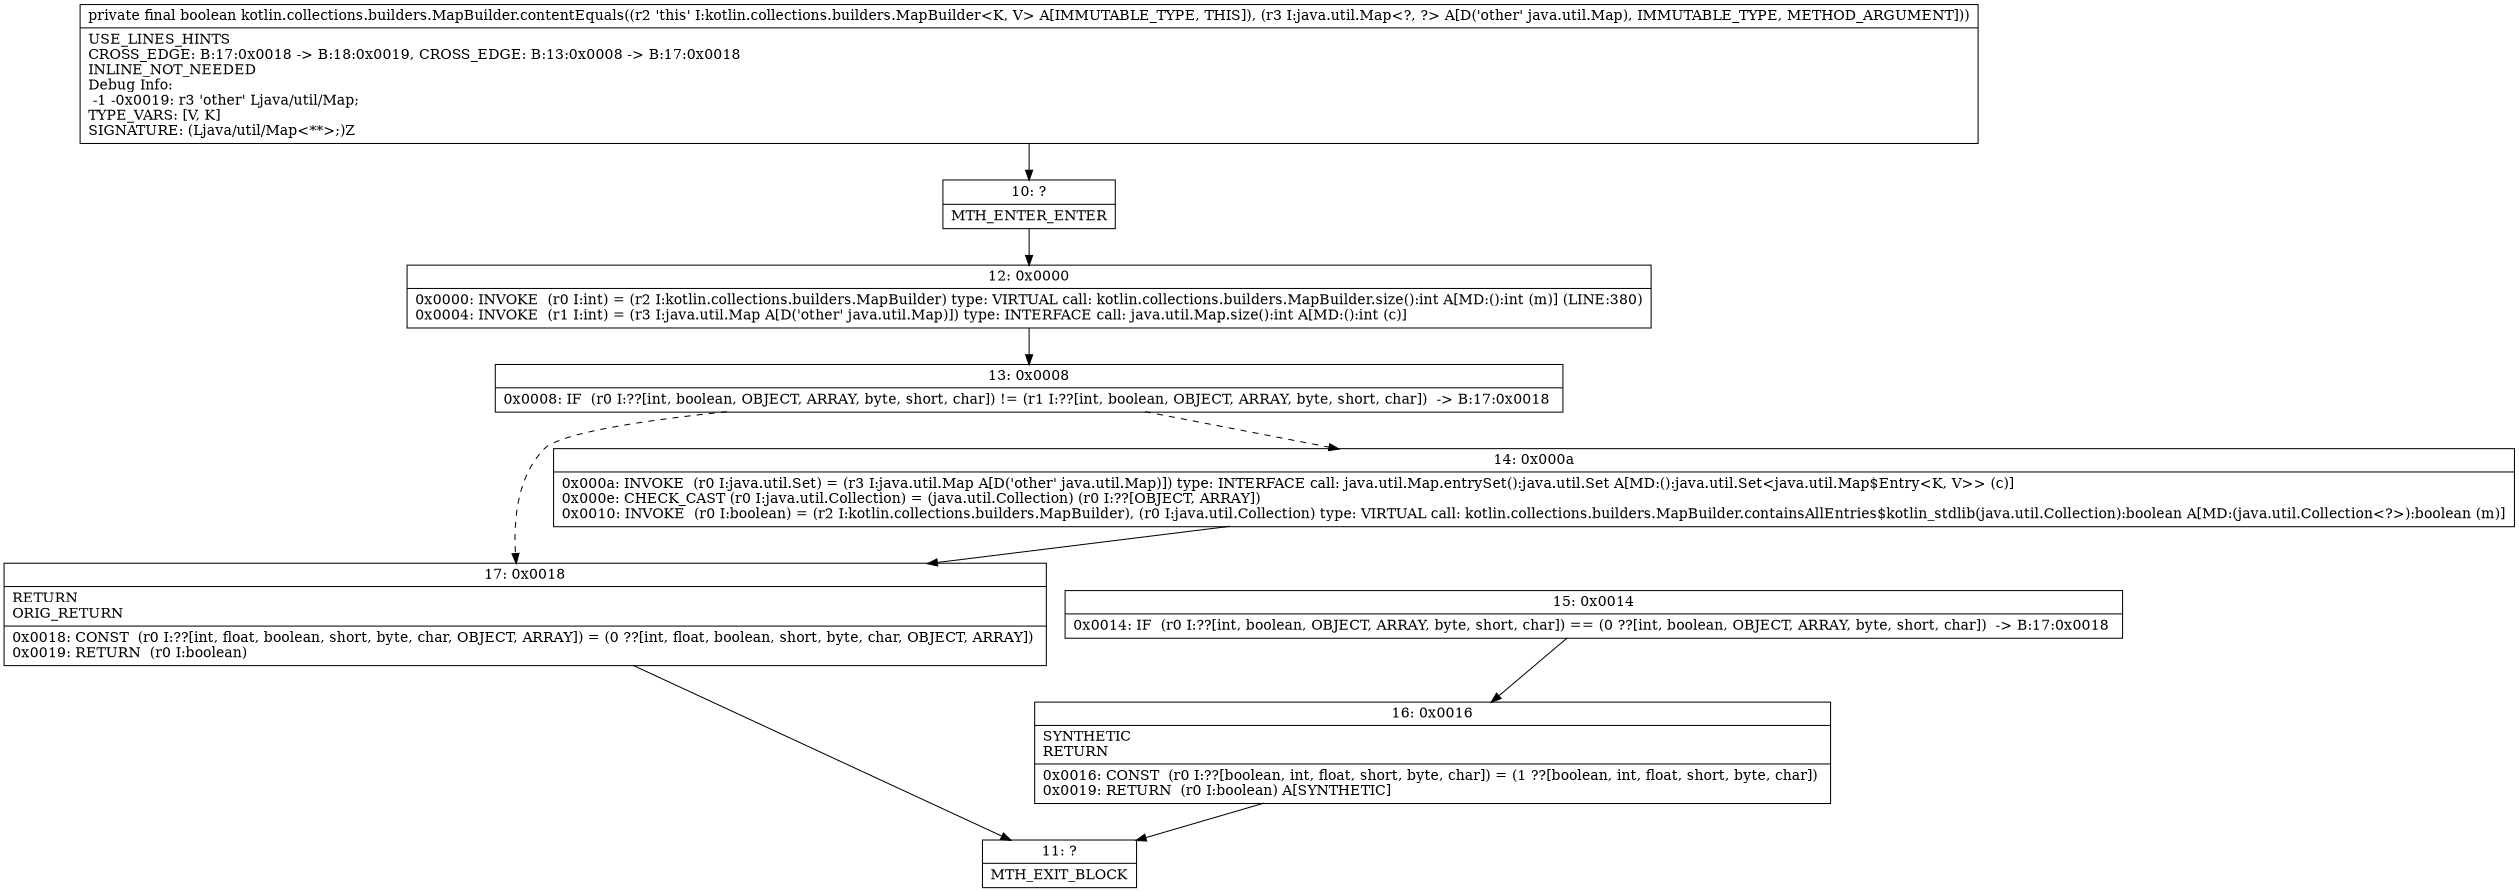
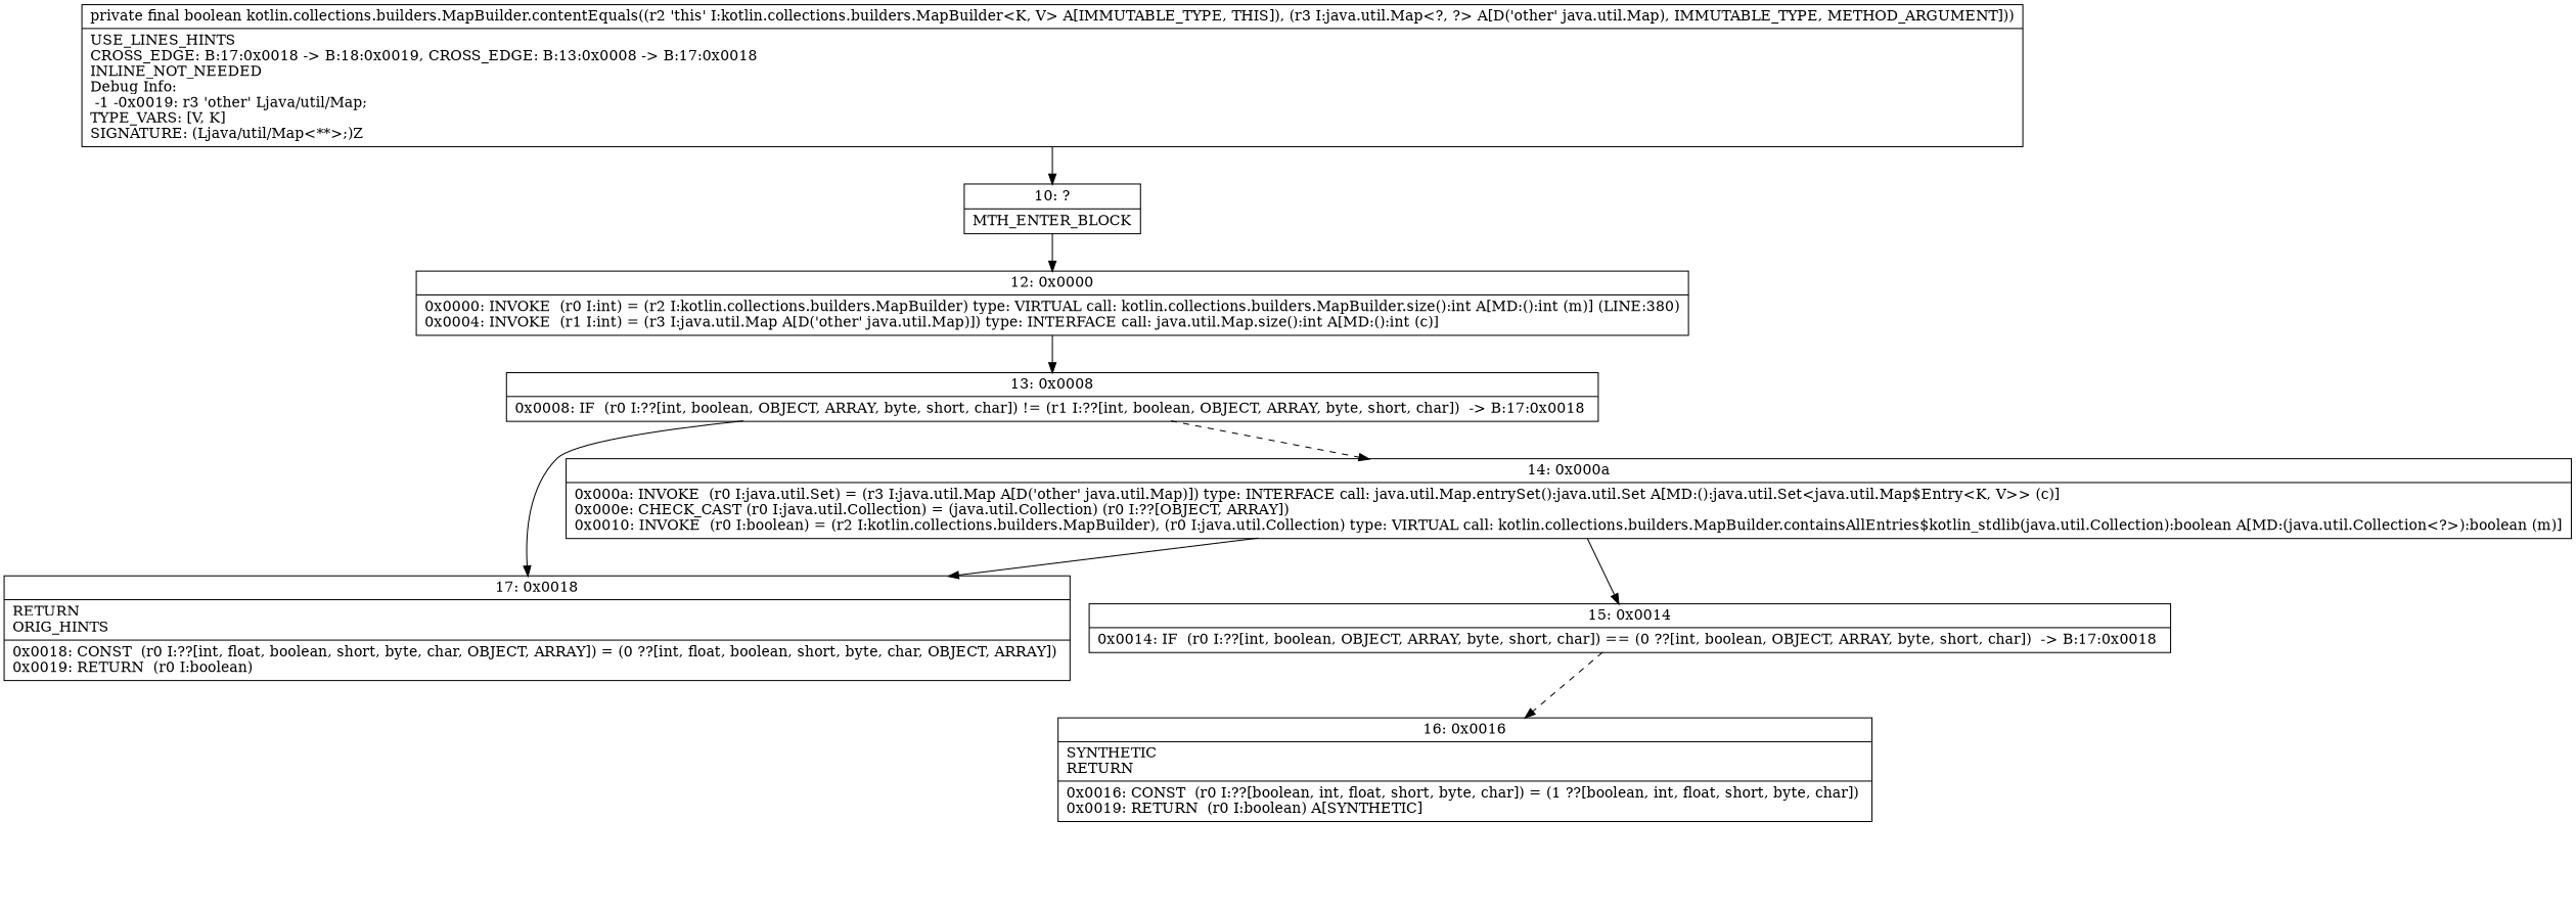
  digraph {
    node [shape=record]
-   n1 [label="{10\:\ ?|MTH_ENTER_ENTER\l}"]
+   n1 [label="{10\:\ ?|MTH_ENTER_BLOCK\l}"]
    n2 [label="{12\:\ 0x0000|0x0000: INVOKE  (r0 I:int) = (r2 I:kotlin.collections.builders.MapBuilder) type: VIRTUAL call: kotlin.collections.builders.MapBuilder.size():int A[MD:():int (m)] (LINE:380)\l0x0004: INVOKE  (r1 I:int) = (r3 I:java.util.Map A[D('other' java.util.Map)]) type: INTERFACE call: java.util.Map.size():int A[MD:():int (c)]\l}"]
    n3 [label="{13\:\ 0x0008|0x0008: IF  (r0 I:??[int, boolean, OBJECT, ARRAY, byte, short, char]) != (r1 I:??[int, boolean, OBJECT, ARRAY, byte, short, char])  \-\> B:17:0x0018 \l}"]
    n4 [label="{14\:\ 0x000a|0x000a: INVOKE  (r0 I:java.util.Set) = (r3 I:java.util.Map A[D('other' java.util.Map)]) type: INTERFACE call: java.util.Map.entrySet():java.util.Set A[MD:():java.util.Set\<java.util.Map$Entry\<K, V\>\> (c)]\l0x000e: CHECK_CAST (r0 I:java.util.Collection) = (java.util.Collection) (r0 I:??[OBJECT, ARRAY]) \l0x0010: INVOKE  (r0 I:boolean) = (r2 I:kotlin.collections.builders.MapBuilder), (r0 I:java.util.Collection) type: VIRTUAL call: kotlin.collections.builders.MapBuilder.containsAllEntries$kotlin_stdlib(java.util.Collection):boolean A[MD:(java.util.Collection\<?\>):boolean (m)]\l}"]
-   n5 [label="{17\:\ 0x0018|RETURN\lORIG_RETURN\l|0x0018: CONST  (r0 I:??[int, float, boolean, short, byte, char, OBJECT, ARRAY]) = (0 ??[int, float, boolean, short, byte, char, OBJECT, ARRAY]) \l0x0019: RETURN  (r0 I:boolean) \l}"]
+   n5 [label="{17\:\ 0x0018|RETURN\lORIG_HINTS\l|0x0018: CONST  (r0 I:??[int, float, boolean, short, byte, char, OBJECT, ARRAY]) = (0 ??[int, float, boolean, short, byte, char, OBJECT, ARRAY]) \l0x0019: RETURN  (r0 I:boolean) \l}"]
    n6 [label="{15\:\ 0x0014|0x0014: IF  (r0 I:??[int, boolean, OBJECT, ARRAY, byte, short, char]) == (0 ??[int, boolean, OBJECT, ARRAY, byte, short, char])  \-\> B:17:0x0018 \l}"]
-   n7 [label="{11\:\ ?|MTH_EXIT_BLOCK\l}"]
    n8 [label="{16\:\ 0x0016|SYNTHETIC\lRETURN\l|0x0016: CONST  (r0 I:??[boolean, int, float, short, byte, char]) = (1 ??[boolean, int, float, short, byte, char]) \l0x0019: RETURN  (r0 I:boolean) A[SYNTHETIC]\l}"]
    n9 [label="{private final boolean kotlin.collections.builders.MapBuilder.contentEquals((r2 'this' I:kotlin.collections.builders.MapBuilder\<K, V\> A[IMMUTABLE_TYPE, THIS]), (r3 I:java.util.Map\<?, ?\> A[D('other' java.util.Map), IMMUTABLE_TYPE, METHOD_ARGUMENT]))  | USE_LINES_HINTS\lCROSS_EDGE: B:17:0x0018 \-\> B:18:0x0019, CROSS_EDGE: B:13:0x0008 \-\> B:17:0x0018\lINLINE_NOT_NEEDED\lDebug Info:\l  \-1 \-0x0019: r3 'other' Ljava\/util\/Map;\lTYPE_VARS: [V, K]\lSIGNATURE: (Ljava\/util\/Map\<**\>;)Z\l}"]
    n1 -> n2
    n2 -> n3
    n3 -> n4 [style=dashed]
-   n3 -> n5 [style=dashed]
+   n3 -> n5
    n4 -> n5
-   n5 -> n7
-   n6 -> n8 [style=solid]
-   n8 -> n7
+   n4 -> n6
+   n6 -> n8 [style=dashed]
    n9 -> n1
  }
